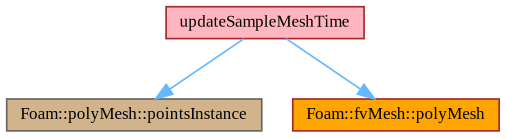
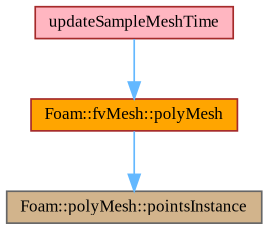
  digraph {
    fontname="Liberation Serif"
    rankdir=TB
    node [color=brown fontname="Liberation Serif" fontsize=10 shape=box style=filled]
    edge [color=steelblue1 fontname="Liberation Serif" fontsize=10 labelfontname=Helvetica labelfontsize=10 style=solid]
    n1 [fillcolor=lightpink fontcolor=black height=0.2 label=updateSampleMeshTime width=0.4]
    n2 [color=gray40 fillcolor=tan height=0.2 label="Foam::polyMesh::pointsInstance" width=0.4]
    n3 [fillcolor=orange height=0.2 label="Foam::fvMesh::polyMesh" width=0.4]
-   n1 -> n2
+   n3 -> n2
    n1 -> n3
  }
